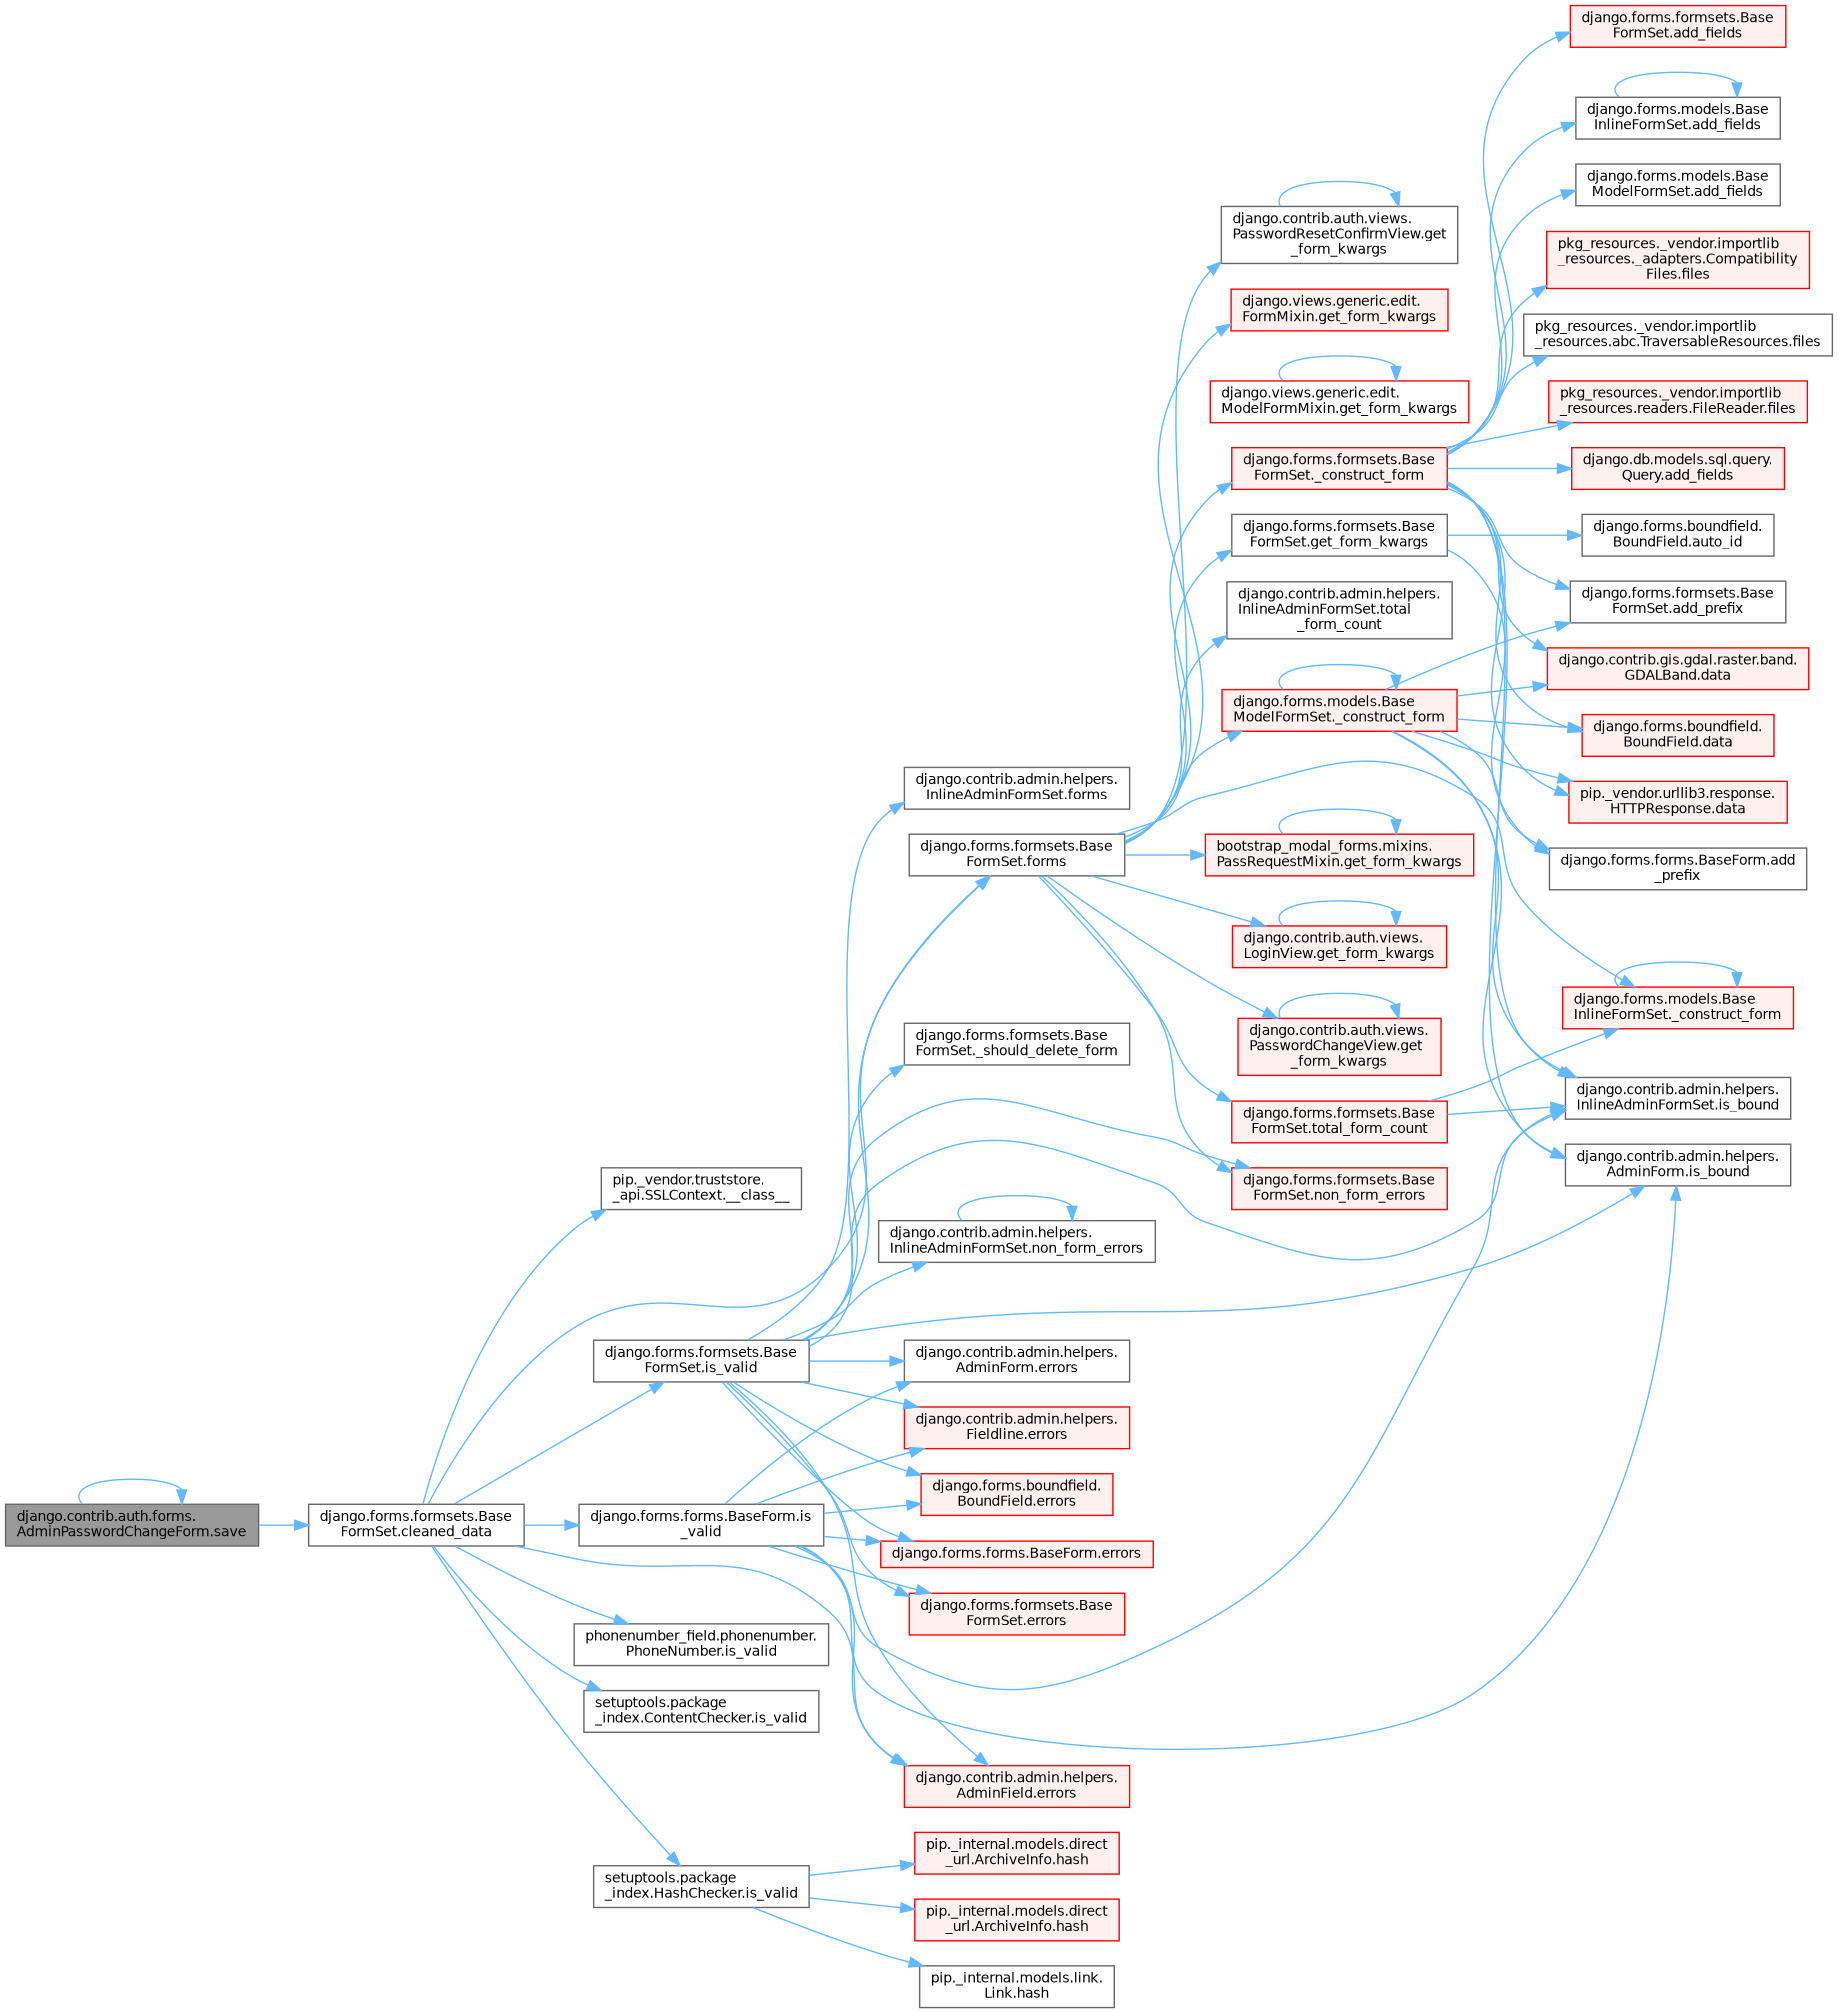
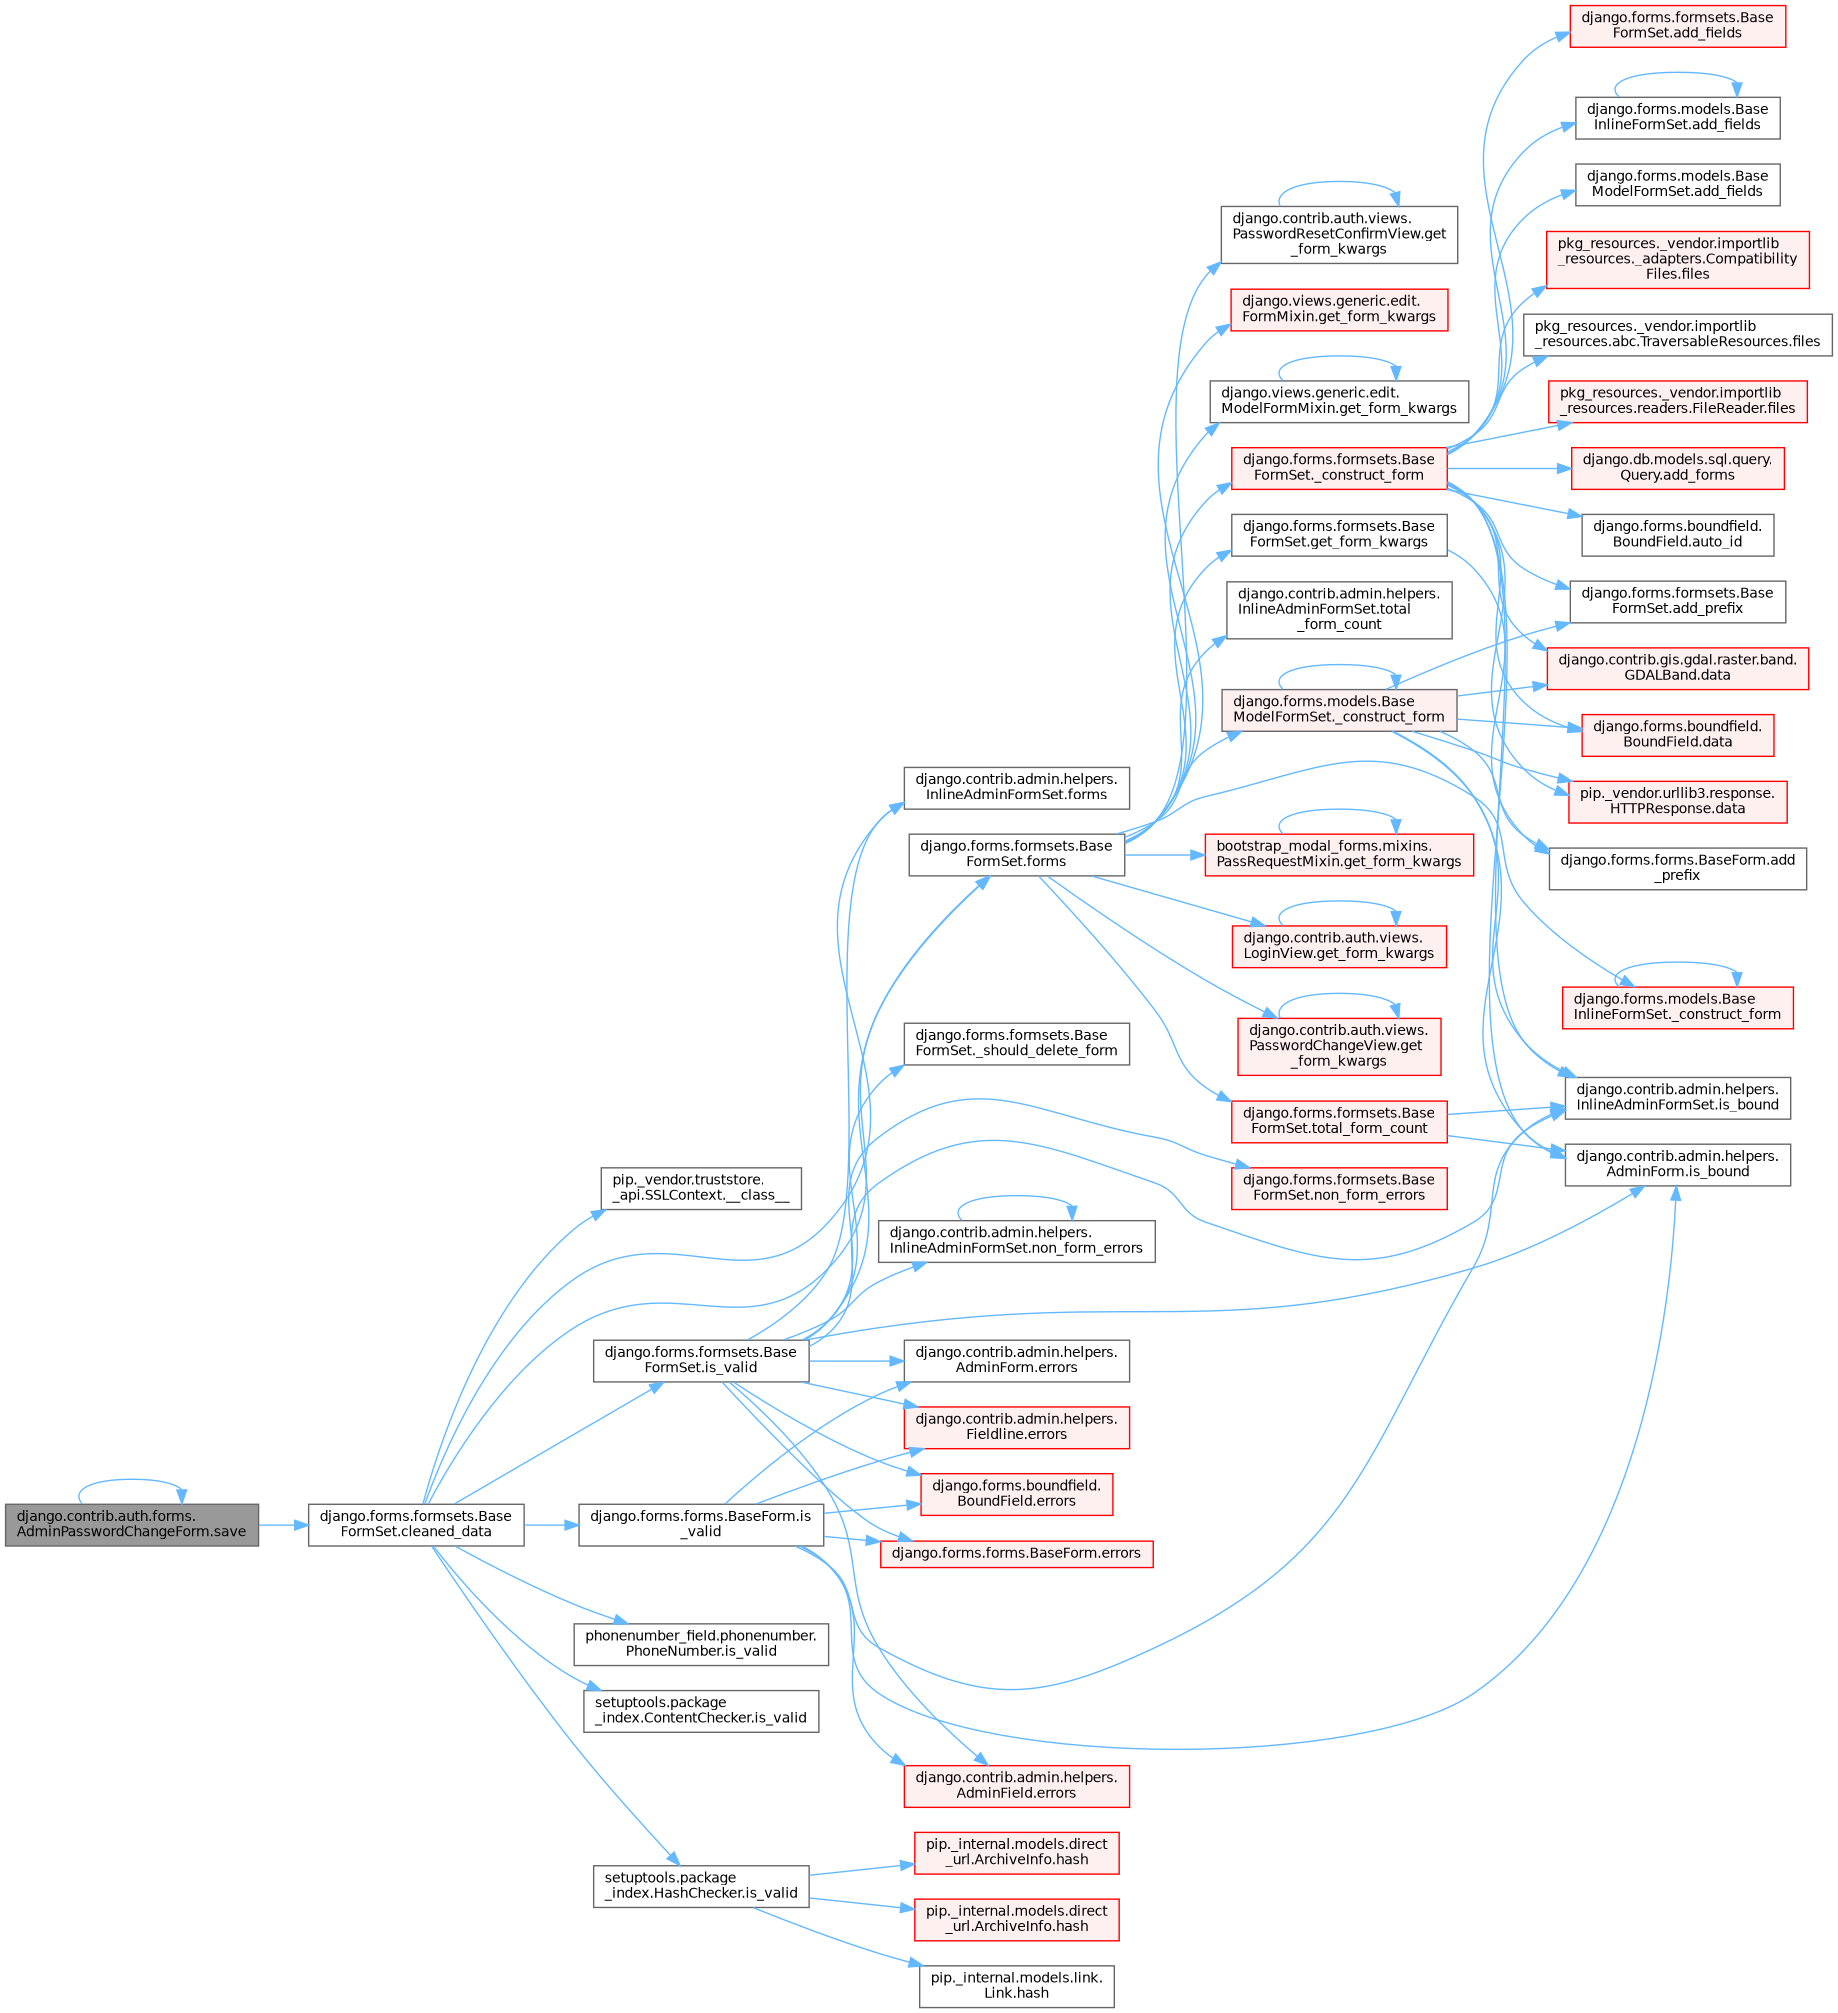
  digraph {
    rankdir=LR
    node [color=grey40 fillcolor=white fontname=Helvetica fontsize=10 shape=box style=filled]
    edge [color=steelblue1 fontname=Helvetica fontsize=10 labelfontname=Helvetica labelfontsize=10 style=solid]
    n1 [color=gray40 fillcolor=grey60 fontcolor=black height=0.2 label="django.contrib.auth.forms.\lAdminPasswordChangeForm.save" width=0.4]
    n2 [height=0.2 label="django.forms.formsets.Base\lFormSet.cleaned_data" width=0.4]
    n3 [height=0.2 label="pip._vendor.truststore.\l_api.SSLContext.__class__" width=0.4]
    n4 [height=0.2 label="django.contrib.admin.helpers.\lInlineAdminFormSet.forms" width=0.4]
    n5 [height=0.2 label="django.forms.formsets.Base\lFormSet.forms" width=0.4]
    n6 [height=0.2 label="django.forms.forms.BaseForm.is\l_valid" width=0.4]
    n7 [height=0.2 label="django.forms.formsets.Base\lFormSet.is_valid" width=0.4]
    n8 [height=0.2 label="phonenumber_field.phonenumber.\lPhoneNumber.is_valid" width=0.4]
    n9 [height=0.2 label="setuptools.package\l_index.ContentChecker.is_valid" width=0.4]
    n10 [height=0.2 label="setuptools.package\l_index.HashChecker.is_valid" width=0.4]
    n11 [color=red fillcolor="#FFF0F0" height=0.2 label="django.forms.formsets.Base\lFormSet._construct_form" width=0.4]
    n12 [color=red fillcolor="#FFF0F0" height=0.2 label="django.forms.models.Base\lInlineFormSet._construct_form" width=0.4]
-   n13 [color=red fillcolor="#FFF0F0" height=0.2 label="django.forms.models.Base\lModelFormSet._construct_form" width=0.4]
+   n13 [fillcolor="#FFF0F0" height=0.2 label="django.forms.models.Base\lModelFormSet._construct_form" width=0.4]
    n14 [color=red fillcolor="#FFF0F0" height=0.2 label="bootstrap_modal_forms.mixins.\lPassRequestMixin.get_form_kwargs" width=0.4]
    n15 [color=red fillcolor="#FFF0F0" height=0.2 label="django.contrib.auth.views.\lLoginView.get_form_kwargs" width=0.4]
    n16 [color=red fillcolor="#FFF0F0" height=0.2 label="django.contrib.auth.views.\lPasswordChangeView.get\l_form_kwargs" width=0.4]
    n17 [height=0.2 label="django.contrib.auth.views.\lPasswordResetConfirmView.get\l_form_kwargs" width=0.4]
    n18 [height=0.2 label="django.forms.formsets.Base\lFormSet.get_form_kwargs" width=0.4]
    n19 [color=red fillcolor="#FFF0F0" height=0.2 label="django.views.generic.edit.\lFormMixin.get_form_kwargs" width=0.4]
-   n20 [color=red height=0.2 label="django.views.generic.edit.\lModelFormMixin.get_form_kwargs" width=0.4]
+   n20 [height=0.2 label="django.views.generic.edit.\lModelFormMixin.get_form_kwargs" width=0.4]
    n21 [height=0.2 label="django.contrib.admin.helpers.\lInlineAdminFormSet.total\l_form_count" width=0.4]
    n22 [color=red fillcolor="#FFF0F0" height=0.2 label="django.forms.formsets.Base\lFormSet.total_form_count" width=0.4]
    n23 [height=0.2 label="django.contrib.admin.helpers.\lAdminForm.is_bound" width=0.4]
    n24 [height=0.2 label="django.contrib.admin.helpers.\lInlineAdminFormSet.is_bound" width=0.4]
    n25 [color=red fillcolor="#FFF0F0" height=0.2 label="django.contrib.admin.helpers.\lAdminField.errors" width=0.4]
    n26 [height=0.2 label="django.contrib.admin.helpers.\lAdminForm.errors" width=0.4]
    n27 [color=red fillcolor="#FFF0F0" height=0.2 label="django.contrib.admin.helpers.\lFieldline.errors" width=0.4]
    n28 [color=red fillcolor="#FFF0F0" height=0.2 label="django.forms.boundfield.\lBoundField.errors" width=0.4]
    n29 [color=red fillcolor="#FFF0F0" height=0.2 label="django.forms.forms.BaseForm.errors" width=0.4]
-   n30 [color=red fillcolor="#FFF0F0" height=0.2 label="django.forms.formsets.Base\lFormSet.errors" width=0.4]
    n31 [height=0.2 label="django.forms.formsets.Base\lFormSet._should_delete_form" width=0.4]
    n32 [height=0.2 label="django.contrib.admin.helpers.\lInlineAdminFormSet.non_form_errors" width=0.4]
    n33 [color=red fillcolor="#FFF0F0" height=0.2 label="django.forms.formsets.Base\lFormSet.non_form_errors" width=0.4]
    n34 [color=red fillcolor="#FFF0F0" height=0.2 label="pip._internal.models.direct\l_url.ArchiveInfo.hash" width=0.4]
    n35 [color=red fillcolor="#FFF0F0" height=0.2 label="pip._internal.models.direct\l_url.ArchiveInfo.hash" width=0.4]
    n36 [height=0.2 label="pip._internal.models.link.\lLink.hash" width=0.4]
-   n37 [color=red fillcolor="#FFF0F0" height=0.2 label="django.db.models.sql.query.\lQuery.add_fields" width=0.4]
+   n37 [color=red fillcolor="#FFF0F0" height=0.2 label="django.db.models.sql.query.\lQuery.add_forms" width=0.4]
    n38 [color=red fillcolor="#FFF0F0" height=0.2 label="django.forms.formsets.Base\lFormSet.add_fields" width=0.4]
    n39 [height=0.2 label="django.forms.models.Base\lInlineFormSet.add_fields" width=0.4]
    n40 [height=0.2 label="django.forms.models.Base\lModelFormSet.add_fields" width=0.4]
    n41 [height=0.2 label="django.forms.formsets.Base\lFormSet.add_prefix" width=0.4]
    n42 [height=0.2 label="django.forms.boundfield.\lBoundField.auto_id" width=0.4]
    n43 [color=red fillcolor="#FFF0F0" height=0.2 label="django.contrib.gis.gdal.raster.band.\lGDALBand.data" width=0.4]
    n44 [color=red fillcolor="#FFF0F0" height=0.2 label="django.forms.boundfield.\lBoundField.data" width=0.4]
    n45 [color=red fillcolor="#FFF0F0" height=0.2 label="pip._vendor.urllib3.response.\lHTTPResponse.data" width=0.4]
    n46 [color=red fillcolor="#FFF0F0" height=0.2 label="pkg_resources._vendor.importlib\l_resources._adapters.Compatibility\lFiles.files" width=0.4]
    n47 [height=0.2 label="pkg_resources._vendor.importlib\l_resources.abc.TraversableResources.files" width=0.4]
    n48 [color=red fillcolor="#FFF0F0" height=0.2 label="pkg_resources._vendor.importlib\l_resources.readers.FileReader.files" width=0.4]
    n49 [height=0.2 label="django.forms.forms.BaseForm.add\l_prefix" width=0.4]
    n1 -> n1
    n1 -> n2
    n2 -> n3
-   n2 -> n25
+   n2 -> n4
    n2 -> n5
    n2 -> n6
    n2 -> n7
    n2 -> n8
    n2 -> n9
    n2 -> n10
    n5 -> n11
    n5 -> n12
    n5 -> n13
    n5 -> n14
    n5 -> n15
    n5 -> n16
    n5 -> n17
    n5 -> n18
    n5 -> n19
-   n5 -> n33
+   n5 -> n20
    n5 -> n21
    n5 -> n22
    n6 -> n23
    n6 -> n24
    n6 -> n25
    n6 -> n26
    n6 -> n27
    n6 -> n28
    n6 -> n29
-   n6 -> n30
    n7 -> n4
    n7 -> n5
    n7 -> n23
    n7 -> n24
    n7 -> n25
    n7 -> n26
    n7 -> n27
    n7 -> n28
    n7 -> n29
-   n7 -> n30
    n7 -> n31
    n7 -> n32
    n7 -> n33
    n10 -> n34
    n10 -> n35
    n10 -> n36
    n11 -> n23
    n11 -> n24
    n11 -> n37
    n11 -> n38
    n11 -> n39
    n11 -> n40
    n11 -> n41
-   n18 -> n42
+   n11 -> n42
    n11 -> n43
    n11 -> n44
    n11 -> n45
    n11 -> n46
    n11 -> n47
    n11 -> n48
    n12 -> n12
    n13 -> n13
    n13 -> n23
    n13 -> n24
    n13 -> n41
    n13 -> n43
    n13 -> n44
    n13 -> n45
    n13 -> n49
    n14 -> n14
    n15 -> n15
    n16 -> n16
    n17 -> n17
    n18 -> n49
    n20 -> n20
-   n22 -> n12
+   n22 -> n23
    n22 -> n24
    n32 -> n32
    n39 -> n39
  }
